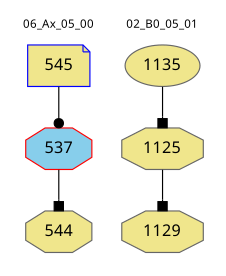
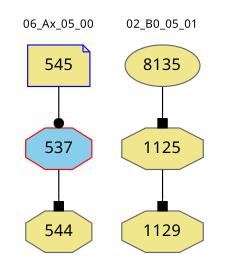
  digraph {
    fontname="Noto Sans"
    node [color=gray40 fillcolor=khaki fontname="Noto Sans" shape=octagon style=filled]
    edge [arrowhead=box color=black fontname="Noto Sans"]
    n1 [color=blue label=545 shape=note]
    n2 [color=red fillcolor=skyblue label=537]
    n3 [label=544]
-   n4 [label=1135 shape=ellipse]
+   n4 [label=8135 shape=ellipse]
    n5 [label=1125]
    n6 [label=1129]
    subgraph cluster_1 {
      color=white
      fontsize=10
      label="06_Ax_05_00"
      n1
      n2
      n3
    }
    subgraph cluster_2 {
      color=white
      fontsize=10
      label="02_B0_05_01"
      n4
      n5
      n6
    }
    n1 -> n2 [arrowhead=dot]
    n2 -> n3
    n4 -> n5
    n5 -> n6
  }
